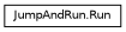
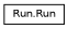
  digraph {
    rankdir=LR
-   n1 [color=black fillcolor=white fontname=Helvetica fontsize=10 height=0.2 label="JumpAndRun.Run" shape=record style=filled width=0.4]
+   n1 [color=black fillcolor=white fontname=Helvetica fontsize=10 height=0.2 label="Run.Run" shape=record style=filled width=0.4]
  }
